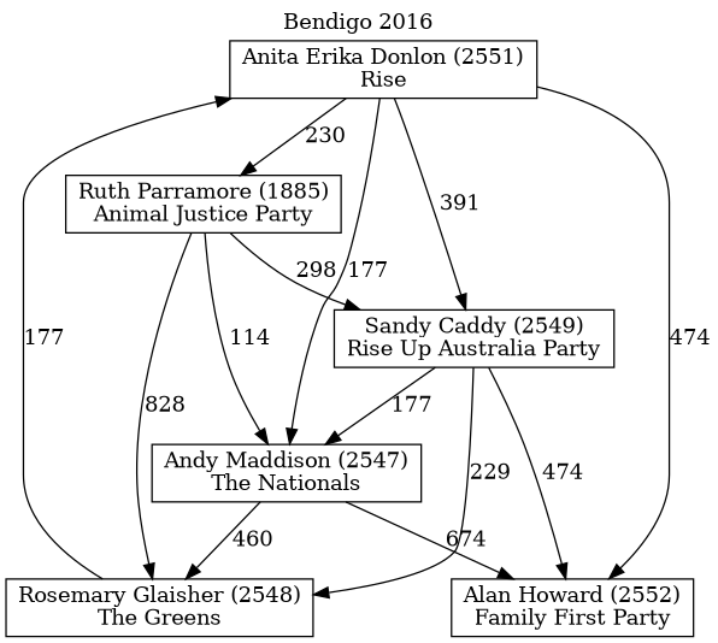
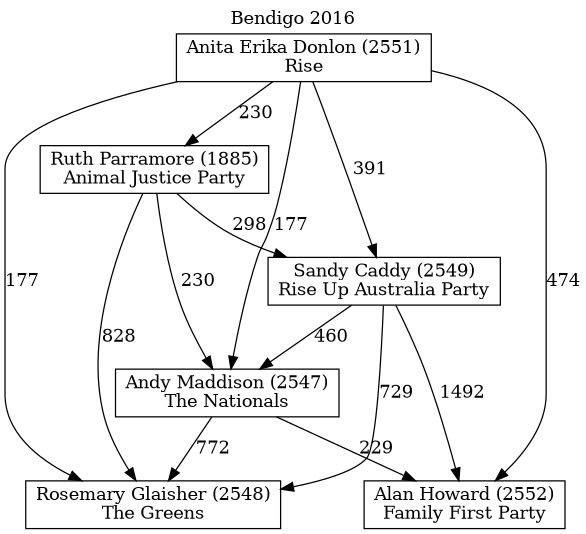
  digraph {
    label="Bendigo 2016"
    labelloc=t
    mclimit=10
    node [shape=box]
    n1 [label="Anita Erika Donlon (2551)\nRise"]
    n2 [label="Rosemary Glaisher (2548)\nThe Greens"]
    n3 [label="Ruth Parramore (1885)\nAnimal Justice Party"]
    n4 [label="Sandy Caddy (2549)\nRise Up Australia Party"]
    n5 [label="Alan Howard (2552)\nFamily First Party"]
    n6 [label="Andy Maddison (2547)\nThe Nationals"]
-   n2 -> n1 [label=177]
+   n1 -> n2 [label=177]
    n1 -> n3 [label=230]
    n1 -> n4 [label=391]
    n1 -> n5 [label=474]
    n1 -> n6 [label=177]
    n3 -> n2 [label=828]
    n3 -> n4 [label=298]
-   n3 -> n6 [label=114]
-   n4 -> n2 [label=229]
-   n4 -> n5 [label=474]
-   n4 -> n6 [label=177]
-   n6 -> n2 [label=460]
-   n6 -> n5 [label=674]
+   n3 -> n6 [label=230]
+   n4 -> n2 [label=729]
+   n4 -> n5 [label=1492]
+   n4 -> n6 [label=460]
+   n6 -> n2 [label=772]
+   n6 -> n5 [label=229]
  }
